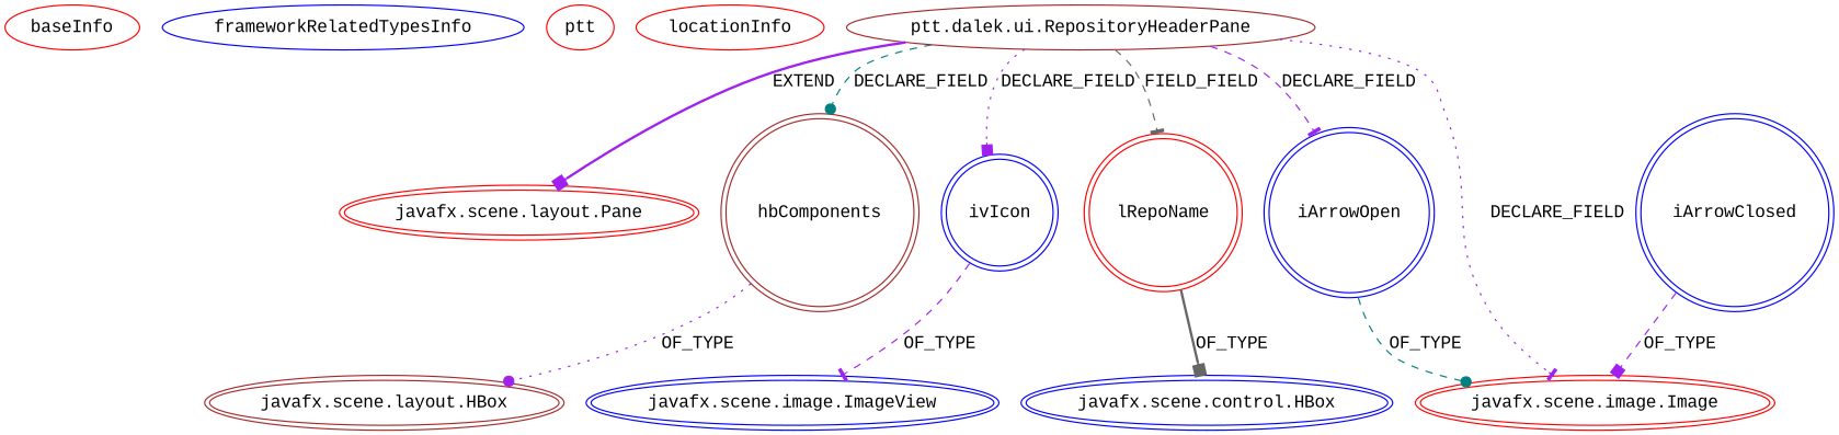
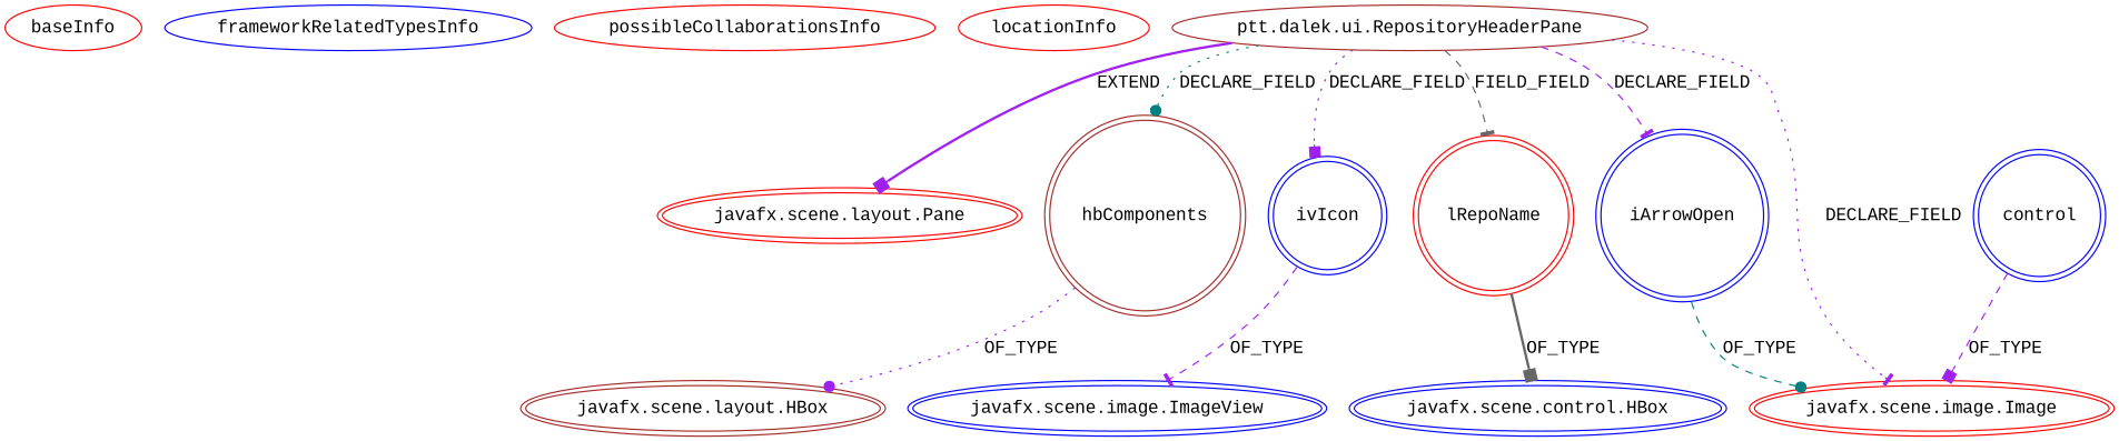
  digraph {
    fontname="Liberation Mono"
    node [color=red fontname="Liberation Mono" isFrameworkType=true vertexType=FRAMEWORK_CLASS_TYPE peripheries=2]
    edge [arrowhead=box color=purple fontname="Liberation Mono" style=dashed]
    baseInfo [category=extension_graph graphId=1054 isAnonymous=false possibleRelation=false isFrameworkType="" vertexType="" peripheries=""]
    frameworkRelatedTypesInfo [0="javafx.scene.layout.Pane" color=blue isFrameworkType="" vertexType="" peripheries=""]
-   possibleCollaborationsInfo [label=ptt isFrameworkType="" vertexType="" peripheries=""]
+   possibleCollaborationsInfo [isFrameworkType="" vertexType="" peripheries=""]
    locationInfo [contextSignature=RepositoryHeaderPane filePath="/Ollowayne-dalekPTT/dalekPTT-master/src/ptt/dalek/ui/RepositoryHeaderPane.java" graphId=1054 projectName="Ollowayne-dalekPTT" isFrameworkType="" vertexType="" peripheries=""]
    n5 [color=brown isFrameworkType=false label="ptt.dalek.ui.RepositoryHeaderPane" vertexType=ROOT_CLIENT_CLASS_DECLARATION peripheries=""]
    n6 [label="javafx.scene.layout.Pane"]
    n7 [color=brown label=hbComponents shape=circle vertexType=FIELD_DECLARATION]
    n8 [color=blue label=iArrowOpen shape=circle vertexType=FIELD_DECLARATION]
    n9 [color=blue label=ivIcon shape=circle vertexType=FIELD_DECLARATION]
    n10 [label=lRepoName shape=circle vertexType=FIELD_DECLARATION]
    n11 [label="javafx.scene.image.Image"]
    n12 [color=brown label="javafx.scene.layout.HBox"]
-   n13 [color=blue label=iArrowClosed shape=circle vertexType=FIELD_DECLARATION]
+   n13 [color=blue label=control shape=circle vertexType=FIELD_DECLARATION]
    n14 [color=blue label="javafx.scene.image.ImageView"]
    n15 [color=blue label="javafx.scene.control.HBox"]
    n5 -> n6 [label=EXTEND style=bold]
-   n5 -> n7 [arrowhead=dot color=teal label=DECLARE_FIELD]
+   n5 -> n7 [arrowhead=dot color=teal label=DECLARE_FIELD style=dotted]
    n5 -> n8 [arrowhead=tee label=DECLARE_FIELD]
    n5 -> n9 [label=DECLARE_FIELD style=dotted]
    n5 -> n10 [arrowhead=tee color=gray40 label=FIELD_FIELD]
    n5 -> n11 [arrowhead=tee label=DECLARE_FIELD style=dotted]
    n7 -> n12 [arrowhead=dot label=OF_TYPE style=dotted]
    n8 -> n11 [arrowhead=dot color=teal label=OF_TYPE]
    n9 -> n14 [arrowhead=tee label=OF_TYPE]
    n10 -> n15 [color=gray40 label=OF_TYPE style=bold]
    n13 -> n11 [label=OF_TYPE]
  }
